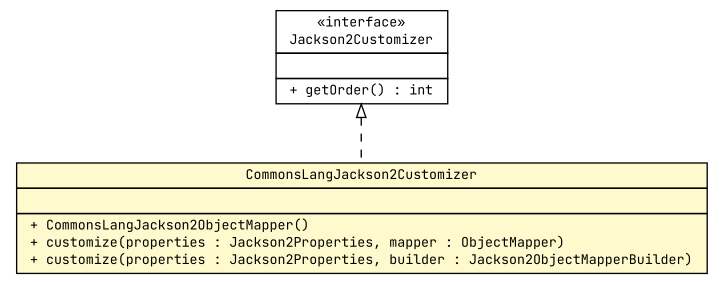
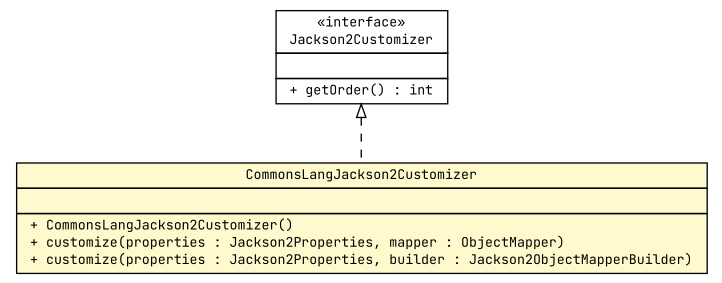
  digraph {
    nodesep=0.25
    ranksep=0.5
    fontname="JetBrains Mono"
    node [fontcolor=black fontname="JetBrains Mono" fontsize=10.0 shape=plaintext]
-   n1 [label=<<table title="top.infra.jackson2.CommonsLangJackson2Customizer" border="0" cellborder="1" cellspacing="0" cellpadding="2" port="p" bgcolor="lemonChiffon" href="./CommonsLangJackson2Customizer.html"> 		<tr><td><table border="0" cellspacing="0" cellpadding="1"> <tr><td align="center" balign="center"> CommonsLangJackson2Customizer </td></tr> 		</table></td></tr> 		<tr><td><table border="0" cellspacing="0" cellpadding="1"> <tr><td align="left" balign="left">  </td></tr> 		</table></td></tr> 		<tr><td><table border="0" cellspacing="0" cellpadding="1"> <tr><td align="left" balign="left"> + CommonsLangJackson2ObjectMapper() </td></tr> <tr><td align="left" balign="left"> + customize(properties : Jackson2Properties, mapper : ObjectMapper) </td></tr> <tr><td align="left" balign="left"> + customize(properties : Jackson2Properties, builder : Jackson2ObjectMapperBuilder) </td></tr> 		</table></td></tr> 		</table>>]
+   n1 [label=<<table title="top.infra.jackson2.CommonsLangJackson2Customizer" border="0" cellborder="1" cellspacing="0" cellpadding="2" port="p" bgcolor="lemonChiffon" href="./CommonsLangJackson2Customizer.html"> 		<tr><td><table border="0" cellspacing="0" cellpadding="1"> <tr><td align="center" balign="center"> CommonsLangJackson2Customizer </td></tr> 		</table></td></tr> 		<tr><td><table border="0" cellspacing="0" cellpadding="1"> <tr><td align="left" balign="left">  </td></tr> 		</table></td></tr> 		<tr><td><table border="0" cellspacing="0" cellpadding="1"> <tr><td align="left" balign="left"> + CommonsLangJackson2Customizer() </td></tr> <tr><td align="left" balign="left"> + customize(properties : Jackson2Properties, mapper : ObjectMapper) </td></tr> <tr><td align="left" balign="left"> + customize(properties : Jackson2Properties, builder : Jackson2ObjectMapperBuilder) </td></tr> 		</table></td></tr> 		</table>>]
    n2 [label=<<table title="top.infra.jackson2.Jackson2Customizer" border="0" cellborder="1" cellspacing="0" cellpadding="2" port="p" href="./Jackson2Customizer.html"> 		<tr><td><table border="0" cellspacing="0" cellpadding="1"> <tr><td align="center" balign="center"> &#171;interface&#187; </td></tr> <tr><td align="center" balign="center"> Jackson2Customizer </td></tr> 		</table></td></tr> 		<tr><td><table border="0" cellspacing="0" cellpadding="1"> <tr><td align="left" balign="left">  </td></tr> 		</table></td></tr> 		<tr><td><table border="0" cellspacing="0" cellpadding="1"> <tr><td align="left" balign="left"> + getOrder() : int </td></tr> 		</table></td></tr> 		</table>>]
    n2 -> n1 [arrowtail=empty dir=back fontname="JetBrains Mono" fontsize=10 headport=p labelfontname=Helvetica labelfontsize=10 style=dashed tailport=p]
  }
